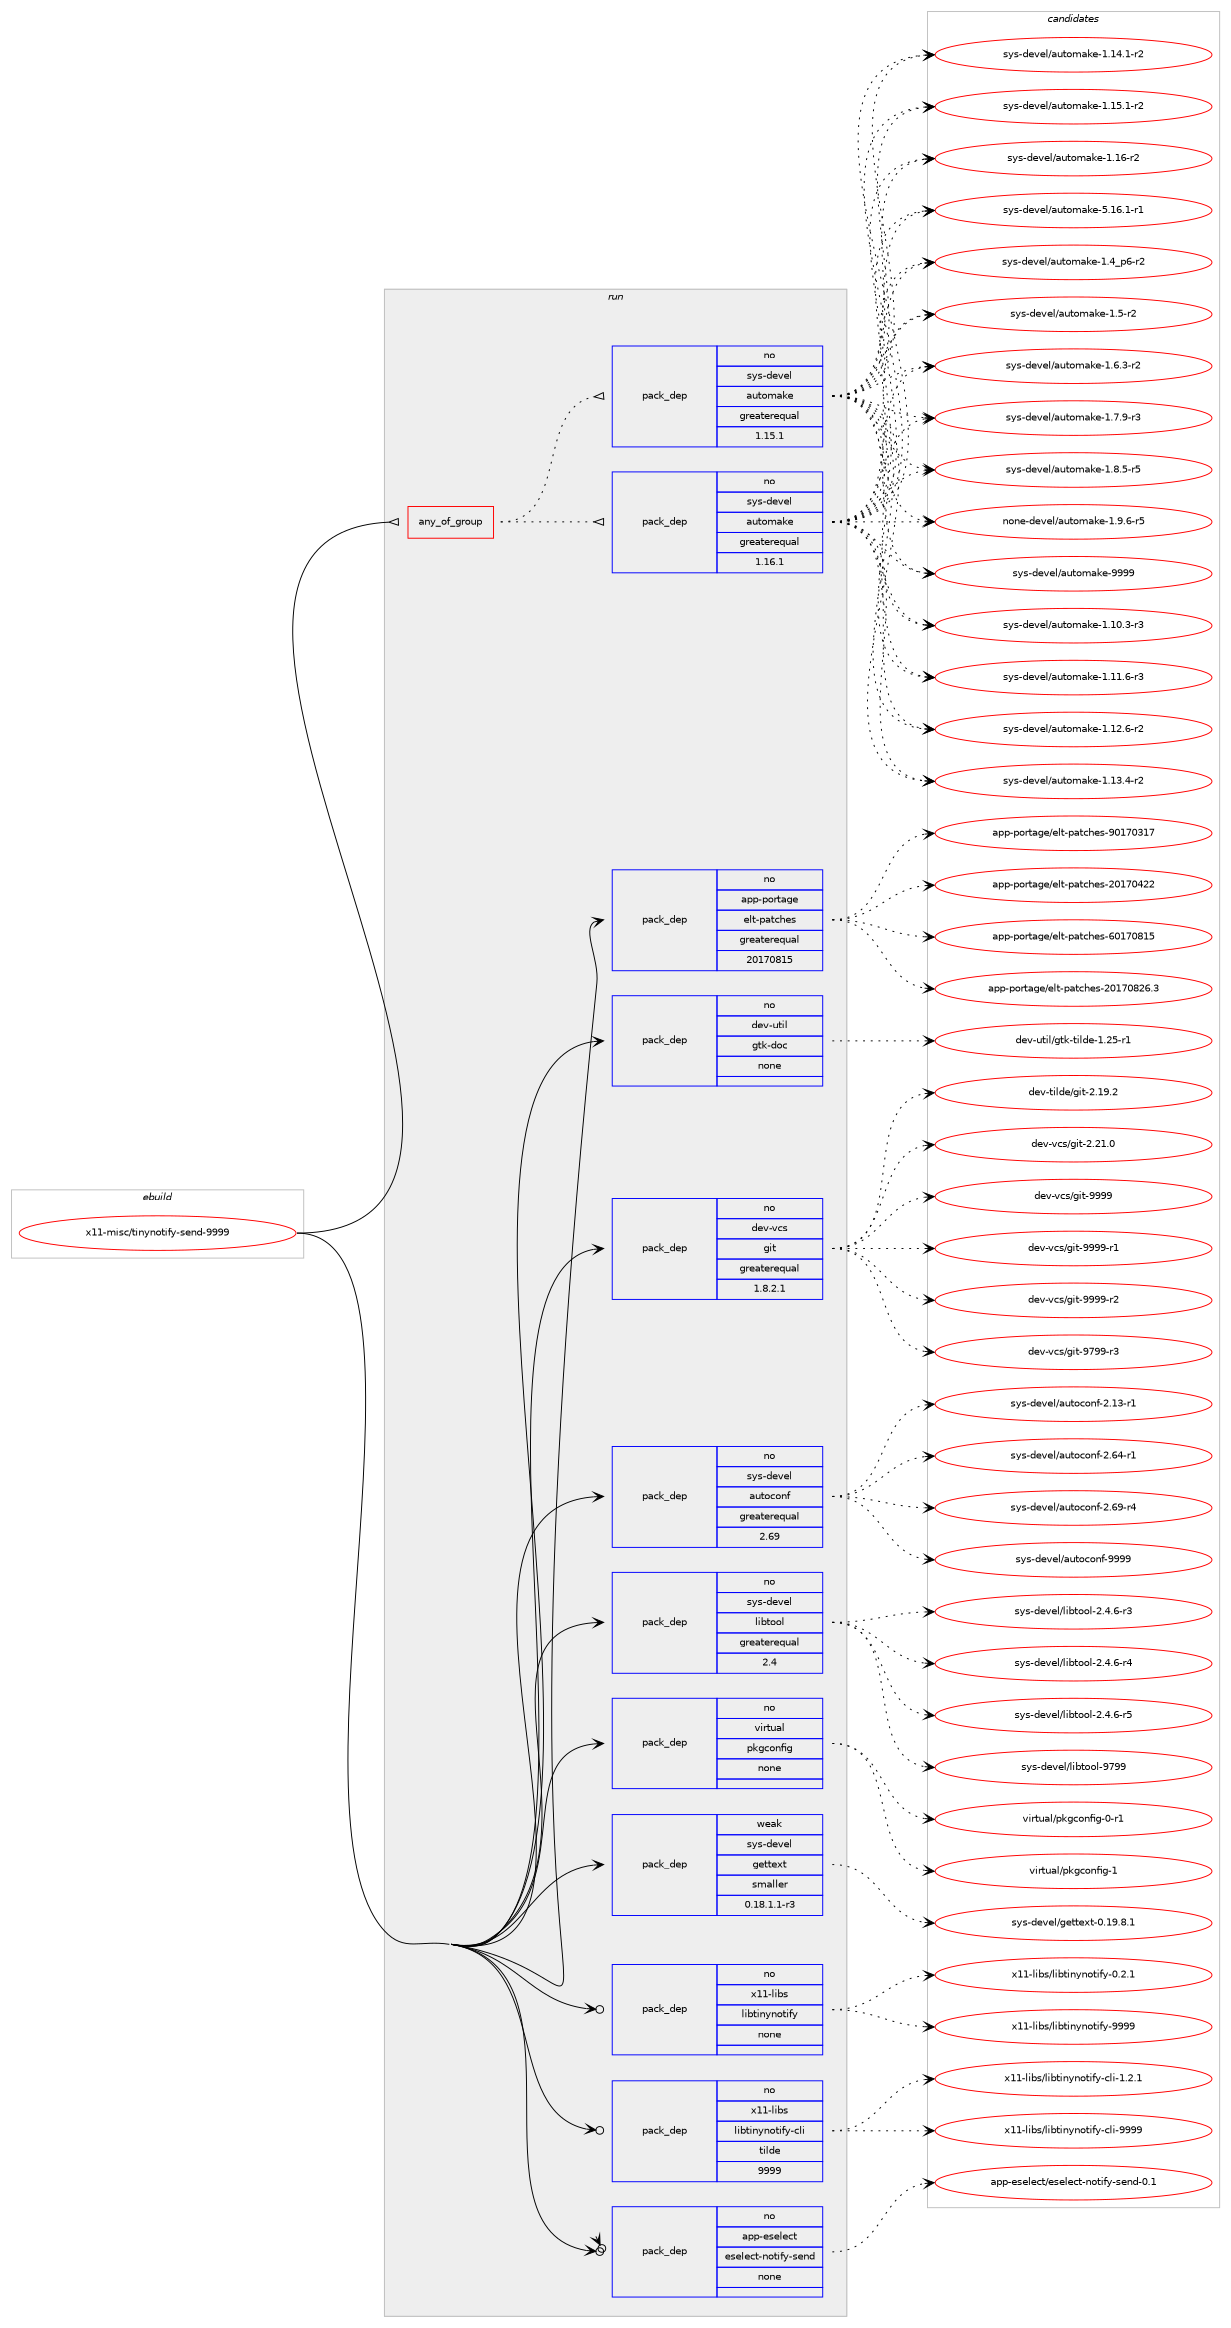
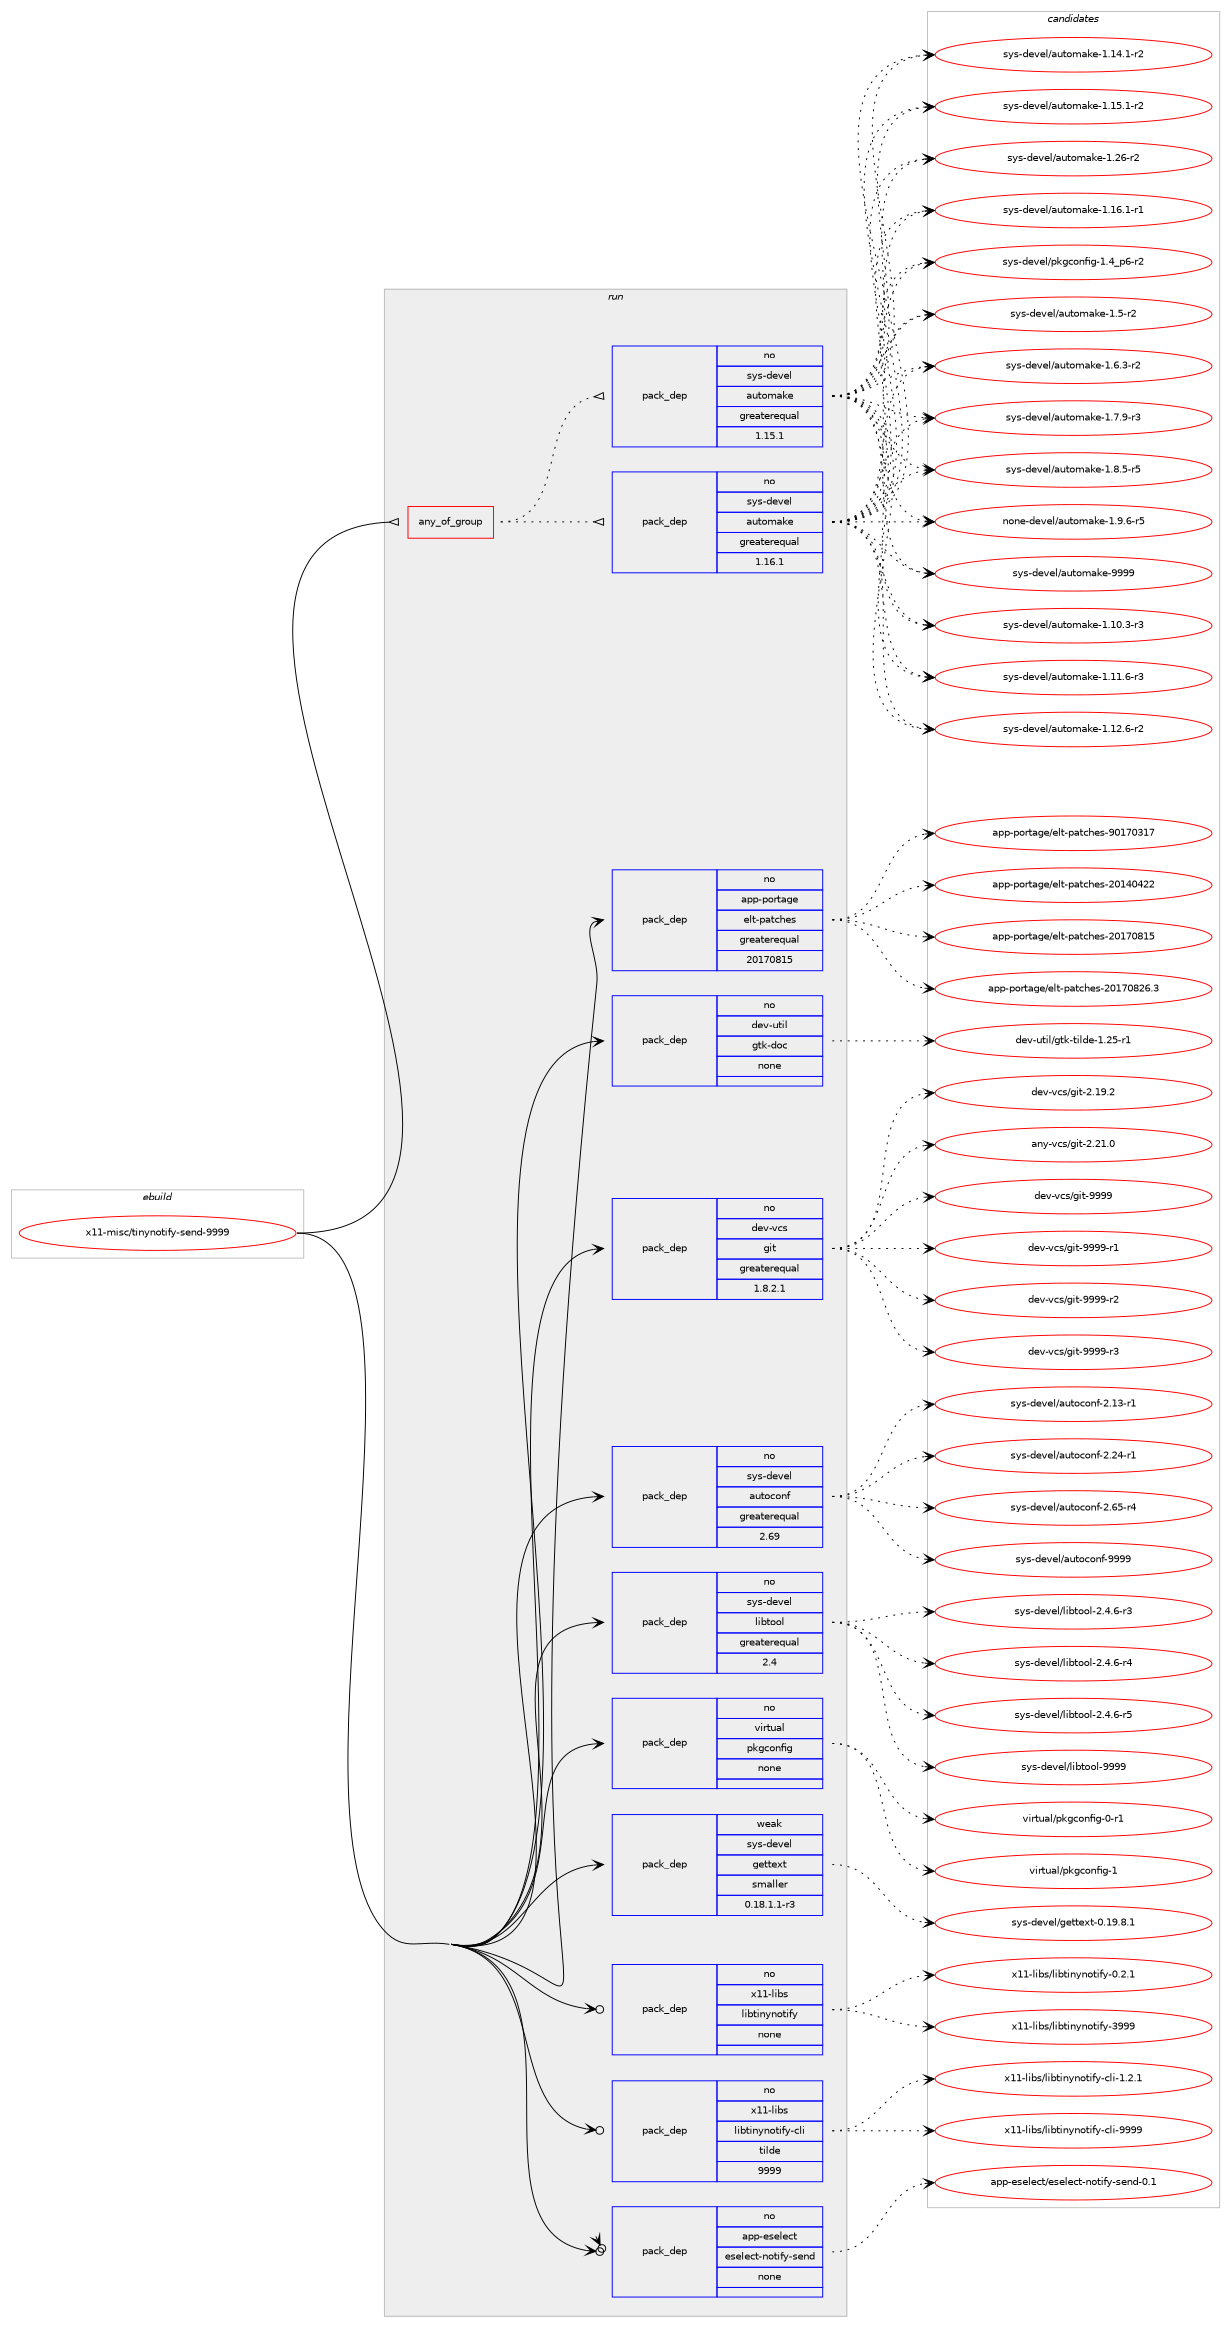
  digraph {
    compound=true
    concentrate=true
    fontname=Helvetica
    fontsize=10
    newrank=true
    rankdir=LR
    ranksep=1.5
    node [color=red fontname=Helvetica fontsize=10]
    edge [arrowhead=vee headport=w style=dotted tailport=e weight=100]
    n1 [label="x11-misc/tinynotify-send-9999" width=4]
    n2 [color=blue label=<<TABLE BORDER="0" CELLBORDER="1" CELLSPACING="0" CELLPADDING="4" WIDTH="220"><TR><TD ROWSPAN="6" CELLPADDING="30">pack_dep</TD></TR><TR><TD WIDTH="110">no</TD></TR><TR><TD>sys-devel</TD></TR><TR><TD>automake</TD></TR><TR><TD>greaterequal</TD></TR><TR><TD>1.16.1</TD></TR></TABLE>> shape=none]
    n3 [color=blue label=<<TABLE BORDER="0" CELLBORDER="1" CELLSPACING="0" CELLPADDING="4" WIDTH="220"><TR><TD ROWSPAN="6" CELLPADDING="30">pack_dep</TD></TR><TR><TD WIDTH="110">no</TD></TR><TR><TD>sys-devel</TD></TR><TR><TD>automake</TD></TR><TR><TD>greaterequal</TD></TR><TR><TD>1.15.1</TD></TR></TABLE>> shape=none]
    n4 [label=<<TABLE BORDER="0" CELLBORDER="1" CELLSPACING="0" CELLPADDING="4"><TR><TD CELLPADDING="10">any_of_group</TD></TR></TABLE>> shape=none]
    n5 [color=blue label=<<TABLE BORDER="0" CELLBORDER="1" CELLSPACING="0" CELLPADDING="4" WIDTH="220"><TR><TD ROWSPAN="6" CELLPADDING="30">pack_dep</TD></TR><TR><TD WIDTH="110">no</TD></TR><TR><TD>app-portage</TD></TR><TR><TD>elt-patches</TD></TR><TR><TD>greaterequal</TD></TR><TR><TD>20170815</TD></TR></TABLE>> shape=none]
    n6 [color=blue label=<<TABLE BORDER="0" CELLBORDER="1" CELLSPACING="0" CELLPADDING="4" WIDTH="220"><TR><TD ROWSPAN="6" CELLPADDING="30">pack_dep</TD></TR><TR><TD WIDTH="110">no</TD></TR><TR><TD>dev-util</TD></TR><TR><TD>gtk-doc</TD></TR><TR><TD>none</TD></TR><TR><TD></TD></TR></TABLE>> shape=none]
    n7 [color=blue label=<<TABLE BORDER="0" CELLBORDER="1" CELLSPACING="0" CELLPADDING="4" WIDTH="220"><TR><TD ROWSPAN="6" CELLPADDING="30">pack_dep</TD></TR><TR><TD WIDTH="110">no</TD></TR><TR><TD>dev-vcs</TD></TR><TR><TD>git</TD></TR><TR><TD>greaterequal</TD></TR><TR><TD>1.8.2.1</TD></TR></TABLE>> shape=none]
    n8 [color=blue label=<<TABLE BORDER="0" CELLBORDER="1" CELLSPACING="0" CELLPADDING="4" WIDTH="220"><TR><TD ROWSPAN="6" CELLPADDING="30">pack_dep</TD></TR><TR><TD WIDTH="110">no</TD></TR><TR><TD>sys-devel</TD></TR><TR><TD>autoconf</TD></TR><TR><TD>greaterequal</TD></TR><TR><TD>2.69</TD></TR></TABLE>> shape=none]
    n9 [color=blue label=<<TABLE BORDER="0" CELLBORDER="1" CELLSPACING="0" CELLPADDING="4" WIDTH="220"><TR><TD ROWSPAN="6" CELLPADDING="30">pack_dep</TD></TR><TR><TD WIDTH="110">no</TD></TR><TR><TD>sys-devel</TD></TR><TR><TD>libtool</TD></TR><TR><TD>greaterequal</TD></TR><TR><TD>2.4</TD></TR></TABLE>> shape=none]
    n10 [color=blue label=<<TABLE BORDER="0" CELLBORDER="1" CELLSPACING="0" CELLPADDING="4" WIDTH="220"><TR><TD ROWSPAN="6" CELLPADDING="30">pack_dep</TD></TR><TR><TD WIDTH="110">no</TD></TR><TR><TD>virtual</TD></TR><TR><TD>pkgconfig</TD></TR><TR><TD>none</TD></TR><TR><TD></TD></TR></TABLE>> shape=none]
    n11 [color=blue label=<<TABLE BORDER="0" CELLBORDER="1" CELLSPACING="0" CELLPADDING="4" WIDTH="220"><TR><TD ROWSPAN="6" CELLPADDING="30">pack_dep</TD></TR><TR><TD WIDTH="110">weak</TD></TR><TR><TD>sys-devel</TD></TR><TR><TD>gettext</TD></TR><TR><TD>smaller</TD></TR><TR><TD>0.18.1.1-r3</TD></TR></TABLE>> shape=none]
    n12 [color=blue label=<<TABLE BORDER="0" CELLBORDER="1" CELLSPACING="0" CELLPADDING="4" WIDTH="220"><TR><TD ROWSPAN="6" CELLPADDING="30">pack_dep</TD></TR><TR><TD WIDTH="110">no</TD></TR><TR><TD>app-eselect</TD></TR><TR><TD>eselect-notify-send</TD></TR><TR><TD>none</TD></TR><TR><TD></TD></TR></TABLE>> shape=none]
    n13 [color=blue label=<<TABLE BORDER="0" CELLBORDER="1" CELLSPACING="0" CELLPADDING="4" WIDTH="220"><TR><TD ROWSPAN="6" CELLPADDING="30">pack_dep</TD></TR><TR><TD WIDTH="110">no</TD></TR><TR><TD>x11-libs</TD></TR><TR><TD>libtinynotify</TD></TR><TR><TD>none</TD></TR><TR><TD></TD></TR></TABLE>> shape=none]
    n14 [color=blue label=<<TABLE BORDER="0" CELLBORDER="1" CELLSPACING="0" CELLPADDING="4" WIDTH="220"><TR><TD ROWSPAN="6" CELLPADDING="30">pack_dep</TD></TR><TR><TD WIDTH="110">no</TD></TR><TR><TD>x11-libs</TD></TR><TR><TD>libtinynotify-cli</TD></TR><TR><TD>tilde</TD></TR><TR><TD>9999</TD></TR></TABLE>> shape=none]
    n15 [label="sys-devel/automake-1.10.3-r3" width=4]
    n16 [label="sys-devel/automake-1.11.6-r3" width=4]
    n17 [label="sys-devel/automake-1.12.6-r2" width=4]
-   n18 [label="sys-devel/automake-1.13.4-r2" width=4]
    n19 [label="sys-devel/automake-1.14.1-r2" width=4]
    n20 [label="sys-devel/automake-1.15.1-r2" width=4]
-   n21 [label="sys-devel/automake-1.16-r2" width=4]
-   n22 [label="sys-devel/automake-5.16.1-r1" width=4]
-   n23 [label="sys-devel/automake-1.4_p6-r2" width=4]
+   n21 [label="sys-devel/automake-1.26-r2" width=4]
+   n22 [label="sys-devel/automake-1.16.1-r1" width=4]
+   n23 [label="sys-devel/pkgconfig-1.4_p6-r2" width=4]
    n24 [label="sys-devel/automake-1.5-r2" width=4]
    n25 [label="sys-devel/automake-1.6.3-r2" width=4]
    n26 [label="sys-devel/automake-1.7.9-r3" width=4]
    n27 [label="sys-devel/automake-1.8.5-r5" width=4]
    n28 [label="none-devel/automake-1.9.6-r5" width=4]
    n29 [label="sys-devel/automake-9999" width=4]
    n30 [label="app-portage/elt-patches-90170317" width=4]
-   n31 [label="app-portage/elt-patches-20170422" width=4]
-   n32 [label="app-portage/elt-patches-60170815" width=4]
+   n31 [label="app-portage/elt-patches-20140422" width=4]
+   n32 [label="app-portage/elt-patches-20170815" width=4]
    n33 [label="app-portage/elt-patches-20170826.3" width=4]
    n34 [label="dev-util/gtk-tilde-1.25-r1" width=4]
-   n35 [label="dev-tilde/git-2.19.2" width=4]
-   n36 [label="dev-vcs/git-2.21.0" width=4]
+   n35 [label="dev-vcs/git-2.19.2" width=4]
+   n36 [label="any-vcs/git-2.21.0" width=4]
    n37 [label="dev-vcs/git-9999" width=4]
    n38 [label="dev-vcs/git-9999-r1" width=4]
    n39 [label="dev-vcs/git-9999-r2" width=4]
-   n40 [label="dev-vcs/git-9799-r3" width=4]
+   n40 [label="dev-vcs/git-9999-r3" width=4]
    n41 [label="sys-devel/autoconf-2.13-r1" width=4]
-   n42 [label="sys-devel/autoconf-2.64-r1" width=4]
-   n43 [label="sys-devel/autoconf-2.69-r4" width=4]
+   n42 [label="sys-devel/autoconf-2.24-r1" width=4]
+   n43 [label="sys-devel/autoconf-2.65-r4" width=4]
    n44 [label="sys-devel/autoconf-9999" width=4]
    n45 [label="sys-devel/libtool-2.4.6-r3" width=4]
    n46 [label="sys-devel/libtool-2.4.6-r4" width=4]
    n47 [label="sys-devel/libtool-2.4.6-r5" width=4]
-   n48 [label="sys-devel/libtool-9799" width=4]
+   n48 [label="sys-devel/libtool-9999" width=4]
    n49 [label="virtual/pkgconfig-0-r1" width=4]
    n50 [label="virtual/pkgconfig-1" width=4]
    n51 [label="sys-devel/gettext-0.19.8.1" width=4]
    n52 [label="app-eselect/eselect-notify-send-0.1" width=4]
    n53 [label="x11-libs/libtinynotify-0.2.1" width=4]
-   n54 [label="x11-libs/libtinynotify-9999" width=4]
+   n54 [label="x11-libs/libtinynotify-3999" width=4]
    n55 [label="x11-libs/libtinynotify-cli-1.2.1" width=4]
    n56 [label="x11-libs/libtinynotify-cli-9999" width=4]
    subgraph cluster_1 {
      color=gray
      label=<<i>ebuild</i>>
      rank=same
      n1
    }
    subgraph cluster_2 {
      color=gray
      label=<<i>dependencies</i>>
      subgraph cluster_3 {
        color=gray
        fillcolor="#eeeeee"
        label=<<i>compile</i>>
        style=filled
        subgraph sub_4 {
          color=gray
          fillcolor="#eeeeee"
          label=<<i>compile</i>>
          style=filled
          n4
          subgraph sub_5 {
            color=gray
            fillcolor="#eeeeee"
            label=<<i>compile</i>>
            style=filled
            n2
          }
          subgraph sub_6 {
            color=gray
            fillcolor="#eeeeee"
            label=<<i>compile</i>>
            style=filled
            n3
          }
        }
        subgraph sub_7 {
          color=gray
          fillcolor="#eeeeee"
          label=<<i>compile</i>>
          style=filled
          n5
        }
        subgraph sub_8 {
          color=gray
          fillcolor="#eeeeee"
          label=<<i>compile</i>>
          style=filled
          n6
        }
        subgraph sub_9 {
          color=gray
          fillcolor="#eeeeee"
          label=<<i>compile</i>>
          style=filled
          n7
        }
        subgraph sub_10 {
          color=gray
          fillcolor="#eeeeee"
          label=<<i>compile</i>>
          style=filled
          n8
        }
        subgraph sub_11 {
          color=gray
          fillcolor="#eeeeee"
          label=<<i>compile</i>>
          style=filled
          n9
        }
        subgraph sub_12 {
          color=gray
          fillcolor="#eeeeee"
          label=<<i>compile</i>>
          style=filled
          n10
        }
        subgraph sub_13 {
          color=gray
          fillcolor="#eeeeee"
          label=<<i>compile</i>>
          style=filled
          n11
        }
      }
      subgraph cluster_14 {
        color=gray
        fillcolor="#eeeeee"
        label=<<i>compile and run</i>>
        style=filled
        subgraph sub_15 {
          color=gray
          fillcolor="#eeeeee"
          label=<<i>compile and run</i>>
          style=filled
          n12
        }
        subgraph sub_16 {
          color=gray
          fillcolor="#eeeeee"
          label=<<i>compile and run</i>>
          style=filled
          n13
        }
        subgraph sub_17 {
          color=gray
          fillcolor="#eeeeee"
          label=<<i>compile and run</i>>
          style=filled
          n14
        }
      }
      subgraph cluster_18 {
        color=gray
        fillcolor="#eeeeee"
        label=<<i>run</i>>
        style=filled
      }
    }
    subgraph cluster_19 {
      color=gray
      label=<<i>candidates</i>>
      rank=same
      subgraph sub_20 {
        color=black
        label=<<i>candidates</i>>
        nodesep=1
        rank=same
        n15
        n16
        n17
-       n18
        n19
        n20
        n21
        n22
        n23
        n24
        n25
        n26
        n27
        n28
        n29
      }
      subgraph sub_21 {
        color=black
        label=<<i>candidates</i>>
        nodesep=1
        rank=same
        n15
        n16
        n17
-       n18
        n19
        n20
        n21
        n22
        n23
        n24
        n25
        n26
        n27
        n28
        n29
      }
      subgraph sub_22 {
        color=black
        label=<<i>candidates</i>>
        nodesep=1
        rank=same
        n30
        n31
        n32
        n33
      }
      subgraph sub_23 {
        color=black
        label=<<i>candidates</i>>
        nodesep=1
        rank=same
        n34
      }
      subgraph sub_24 {
        color=black
        label=<<i>candidates</i>>
        nodesep=1
        rank=same
        n35
        n36
        n37
        n38
        n39
        n40
      }
      subgraph sub_25 {
        color=black
        label=<<i>candidates</i>>
        nodesep=1
        rank=same
        n41
        n42
        n43
        n44
      }
      subgraph sub_26 {
        color=black
        label=<<i>candidates</i>>
        nodesep=1
        rank=same
        n45
        n46
        n47
        n48
      }
      subgraph sub_27 {
        color=black
        label=<<i>candidates</i>>
        nodesep=1
        rank=same
        n49
        n50
      }
      subgraph sub_28 {
        color=black
        label=<<i>candidates</i>>
        nodesep=1
        rank=same
        n51
      }
      subgraph sub_29 {
        color=black
        label=<<i>candidates</i>>
        nodesep=1
        rank=same
        n52
      }
      subgraph sub_30 {
        color=black
        label=<<i>candidates</i>>
        nodesep=1
        rank=same
        n53
        n54
      }
      subgraph sub_31 {
        color=black
        label=<<i>candidates</i>>
        nodesep=1
        rank=same
        n55
        n56
      }
    }
    n1 -> n4 [arrowhead=oinv style=solid weight=20]
    n1 -> n5 [style=solid weight=20]
    n1 -> n6 [style=solid weight=20]
    n1 -> n7 [style=solid weight=20]
    n1 -> n8 [style=solid weight=20]
    n1 -> n9 [style=solid weight=20]
    n1 -> n10 [style=solid weight=20]
    n1 -> n11 [style=solid weight=20]
    n1 -> n12 [arrowhead=odotvee style=solid weight=20]
    n1 -> n13 [arrowhead=odotvee style=solid weight=20]
    n1 -> n14 [arrowhead=odotvee style=solid weight=20]
    n2 -> n15
    n2 -> n16
    n2 -> n17
-   n2 -> n18
    n2 -> n19
    n2 -> n20
    n2 -> n21
    n2 -> n22
    n2 -> n23
    n2 -> n24
    n2 -> n25
    n2 -> n26
    n2 -> n27
    n2 -> n28
    n2 -> n29
    n3 -> n15
    n3 -> n16
    n3 -> n17
-   n3 -> n18
    n3 -> n19
    n3 -> n20
    n3 -> n21
    n3 -> n22
    n3 -> n23
    n3 -> n24
    n3 -> n25
    n3 -> n26
    n3 -> n27
    n3 -> n28
    n3 -> n29
    n4 -> n2 [arrowhead=oinv weight=20]
    n4 -> n3 [arrowhead=oinv weight=20]
    n5 -> n30
    n5 -> n31
    n5 -> n32
    n5 -> n33
    n6 -> n34
    n7 -> n35
    n7 -> n36
    n7 -> n37
    n7 -> n38
    n7 -> n39
    n7 -> n40
    n8 -> n41
    n8 -> n42
    n8 -> n43
    n8 -> n44
    n9 -> n45
    n9 -> n46
    n9 -> n47
    n9 -> n48
    n10 -> n49
    n10 -> n50
    n11 -> n51
    n12 -> n52
    n13 -> n53
    n13 -> n54
    n14 -> n55
    n14 -> n56
  }
